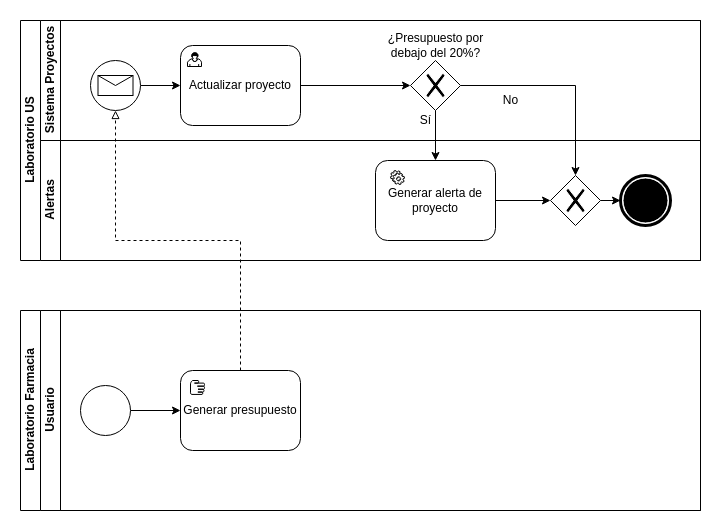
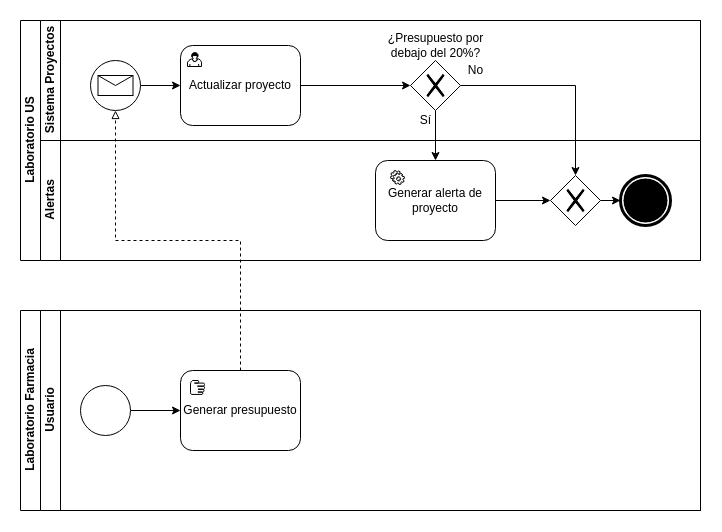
  <mxCell id="0" />
  <mxCell id="1" parent="0" />
  <mxCell id="2" value="Laboratorio US" style="swimlane;html=1;childLayout=stackLayout;resizeParent=1;resizeParentMax=0;horizontal=0;startSize=20;horizontalStack=0;" vertex="1" parent="1"><mxGeometry x="20" y="20" width="680" height="240" as="geometry" /></mxCell>
  <mxCell id="3" value="Sistema Proyectos" style="swimlane;html=1;startSize=20;horizontal=0;" vertex="1" parent="2"><mxGeometry x="20" width="660" height="120" as="geometry" /></mxCell>
  <mxCell id="4" style="edgeStyle=orthogonalEdgeStyle;rounded=0;orthogonalLoop=1;jettySize=auto;html=1;exitX=1;exitY=0.5;exitDx=0;exitDy=0;entryX=0;entryY=0.5;entryDx=0;entryDy=0;endArrow=classic;endFill=1;" edge="1" parent="3" source="5" target="7"><mxGeometry relative="1" as="geometry" /></mxCell>
  <mxCell id="5" value="" style="shape=mxgraph.bpmn.shape;html=1;verticalLabelPosition=bottom;labelBackgroundColor=#ffffff;verticalAlign=top;align=center;perimeter=ellipsePerimeter;outlineConnect=0;outline=standard;symbol=message;" vertex="1" parent="3"><mxGeometry x="50" y="40" width="50" height="50" as="geometry" /></mxCell>
  <mxCell id="6" style="edgeStyle=orthogonalEdgeStyle;rounded=0;orthogonalLoop=1;jettySize=auto;html=1;exitX=1;exitY=0.5;exitDx=0;exitDy=0;entryX=0;entryY=0.5;entryDx=0;entryDy=0;endArrow=classic;endFill=1;" edge="1" parent="3" source="7" target="9"><mxGeometry relative="1" as="geometry" /></mxCell>
  <mxCell id="7" value="Actualizar proyecto" style="html=1;whiteSpace=wrap;rounded=1;dropTarget=0;" vertex="1" parent="3"><mxGeometry x="140" y="25" width="120" height="80" as="geometry" /></mxCell>
  <mxCell id="8" value="" style="html=1;shape=mxgraph.bpmn.user_task;outlineConnect=0;" vertex="1" parent="7"><mxGeometry width="14" height="14" relative="1" as="geometry"><mxPoint x="7" y="7" as="offset" /></mxGeometry></mxCell>
  <mxCell id="9" value="" style="shape=mxgraph.bpmn.shape;html=1;verticalLabelPosition=bottom;labelBackgroundColor=#ffffff;verticalAlign=top;align=center;perimeter=rhombusPerimeter;background=gateway;outlineConnect=0;outline=none;symbol=exclusiveGw;" vertex="1" parent="3"><mxGeometry x="370" y="40" width="50" height="50" as="geometry" /></mxCell>
  <mxCell id="10" value="¿Presupuesto por &lt;br&gt;debajo del 20%?" style="text;html=1;align=center;verticalAlign=middle;resizable=0;points=[];autosize=1;" vertex="1" parent="3"><mxGeometry x="340" y="10" width="110" height="30" as="geometry" /></mxCell>
  <mxCell id="11" value="Sí" style="text;html=1;align=center;verticalAlign=middle;resizable=0;points=[];autosize=1;" vertex="1" parent="3"><mxGeometry x="370" y="90" width="30" height="20" as="geometry" /></mxCell>
- <mxCell id="12" value="No" style="text;html=1;align=center;verticalAlign=middle;resizable=0;points=[];autosize=1;" vertex="1" parent="3"><mxGeometry x="455" y="70" width="30" height="20" as="geometry" /></mxCell>
+ <mxCell id="12" value="No" style="text;html=1;align=center;verticalAlign=middle;resizable=0;points=[];autosize=1;" vertex="1" parent="3"><mxGeometry x="420" y="40" width="30" height="20" as="geometry" /></mxCell>
  <mxCell id="13" value="Alertas" style="swimlane;html=1;startSize=20;horizontal=0;" vertex="1" parent="2"><mxGeometry x="20" y="120" width="660" height="120" as="geometry" /></mxCell>
  <mxCell id="14" style="edgeStyle=orthogonalEdgeStyle;rounded=0;orthogonalLoop=1;jettySize=auto;html=1;exitX=1;exitY=0.5;exitDx=0;exitDy=0;entryX=0;entryY=0.5;entryDx=0;entryDy=0;endArrow=classic;endFill=1;" edge="1" parent="13" source="15" target="19"><mxGeometry relative="1" as="geometry" /></mxCell>
  <mxCell id="15" value="Generar alerta de proyecto" style="shape=ext;rounded=1;html=1;whiteSpace=wrap;" vertex="1" parent="13"><mxGeometry x="335" y="20" width="120" height="80" as="geometry" /></mxCell>
  <mxCell id="16" value="" style="shape=mxgraph.bpmn.service_task;html=1;outlineConnect=0;" vertex="1" parent="13"><mxGeometry x="350" y="30" width="14" height="14" as="geometry" /></mxCell>
  <mxCell id="17" value="" style="shape=mxgraph.bpmn.shape;html=1;verticalLabelPosition=bottom;labelBackgroundColor=#ffffff;verticalAlign=top;align=center;perimeter=ellipsePerimeter;outlineConnect=0;outline=end;symbol=terminate;" vertex="1" parent="13"><mxGeometry x="580" y="35" width="50" height="50" as="geometry" /></mxCell>
  <mxCell id="18" style="edgeStyle=orthogonalEdgeStyle;rounded=0;orthogonalLoop=1;jettySize=auto;html=1;exitX=1;exitY=0.5;exitDx=0;exitDy=0;entryX=0;entryY=0.5;entryDx=0;entryDy=0;endArrow=classic;endFill=1;" edge="1" parent="13" source="19" target="17"><mxGeometry relative="1" as="geometry" /></mxCell>
  <mxCell id="19" value="" style="shape=mxgraph.bpmn.shape;html=1;verticalLabelPosition=bottom;labelBackgroundColor=#ffffff;verticalAlign=top;align=center;perimeter=rhombusPerimeter;background=gateway;outlineConnect=0;outline=none;symbol=exclusiveGw;" vertex="1" parent="13"><mxGeometry x="510" y="35" width="50" height="50" as="geometry" /></mxCell>
  <mxCell id="20" style="edgeStyle=orthogonalEdgeStyle;rounded=0;orthogonalLoop=1;jettySize=auto;html=1;exitX=0.5;exitY=1;exitDx=0;exitDy=0;entryX=0.5;entryY=0;entryDx=0;entryDy=0;endArrow=classic;endFill=1;" edge="1" parent="2" source="9" target="15"><mxGeometry relative="1" as="geometry" /></mxCell>
  <mxCell id="21" style="edgeStyle=orthogonalEdgeStyle;rounded=0;orthogonalLoop=1;jettySize=auto;html=1;exitX=1;exitY=0.5;exitDx=0;exitDy=0;entryX=0.5;entryY=0;entryDx=0;entryDy=0;endArrow=classic;endFill=1;" edge="1" parent="2" source="9" target="19"><mxGeometry relative="1" as="geometry" /></mxCell>
  <mxCell id="22" value="Laboratorio Farmacia" style="swimlane;html=1;childLayout=stackLayout;resizeParent=1;resizeParentMax=0;horizontal=0;startSize=20;horizontalStack=0;" vertex="1" parent="1"><mxGeometry x="20" y="310" width="680" height="200" as="geometry" /></mxCell>
  <mxCell id="23" value="Usuario" style="swimlane;html=1;startSize=20;horizontal=0;" vertex="1" parent="22"><mxGeometry x="20" width="660" height="200" as="geometry" /></mxCell>
  <mxCell id="24" style="edgeStyle=orthogonalEdgeStyle;rounded=0;orthogonalLoop=1;jettySize=auto;html=1;exitX=1;exitY=0.5;exitDx=0;exitDy=0;entryX=0;entryY=0.5;entryDx=0;entryDy=0;" edge="1" parent="23" source="25" target="26"><mxGeometry relative="1" as="geometry" /></mxCell>
  <mxCell id="25" value="" style="shape=mxgraph.bpmn.shape;html=1;verticalLabelPosition=bottom;labelBackgroundColor=#ffffff;verticalAlign=top;align=center;perimeter=ellipsePerimeter;outlineConnect=0;outline=standard;symbol=general;" vertex="1" parent="23"><mxGeometry x="40" y="75" width="50" height="50" as="geometry" /></mxCell>
  <mxCell id="26" value="Generar presupuesto" style="shape=ext;rounded=1;html=1;whiteSpace=wrap;" vertex="1" parent="23"><mxGeometry x="140" y="60" width="120" height="80" as="geometry" /></mxCell>
  <mxCell id="27" value="" style="shape=mxgraph.bpmn.manual_task;html=1;outlineConnect=0;" vertex="1" parent="23"><mxGeometry x="150" y="70" width="14" height="14" as="geometry" /></mxCell>
  <mxCell id="28" style="edgeStyle=orthogonalEdgeStyle;rounded=0;orthogonalLoop=1;jettySize=auto;html=1;exitX=0.5;exitY=0;exitDx=0;exitDy=0;dashed=1;endArrow=block;endFill=0;" edge="1" parent="1" source="26" target="5"><mxGeometry relative="1" as="geometry" /></mxCell>
